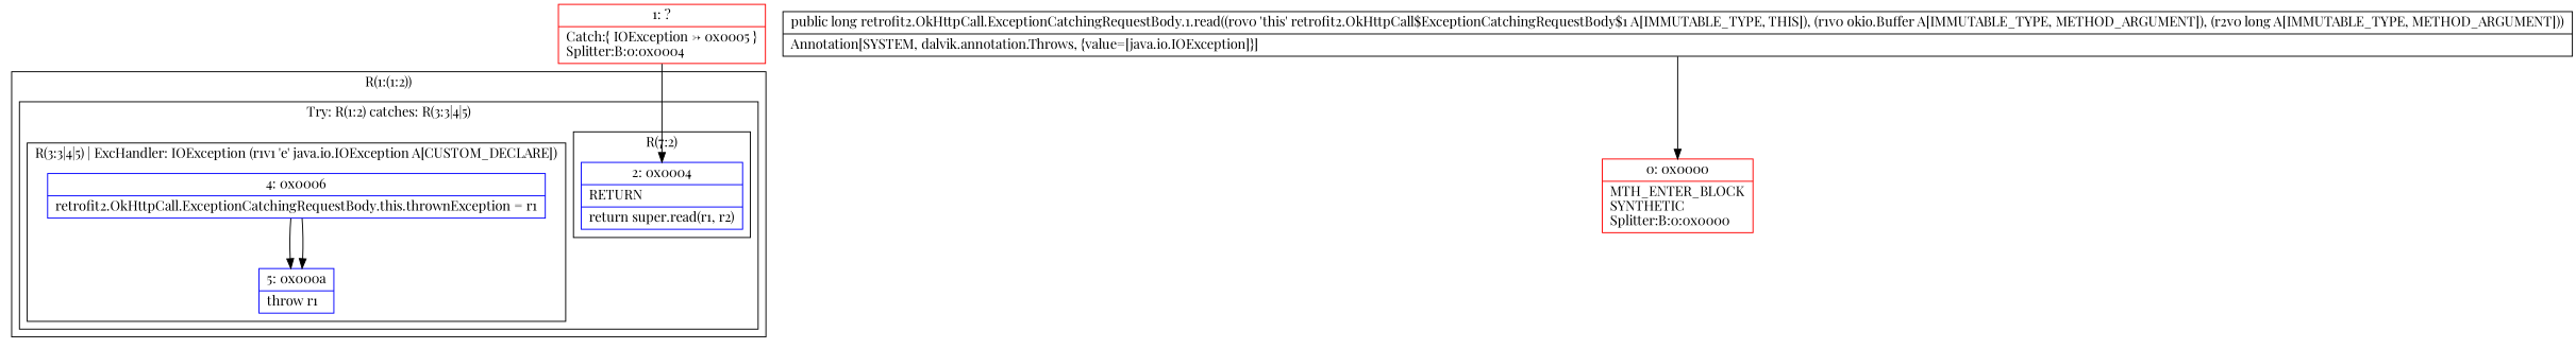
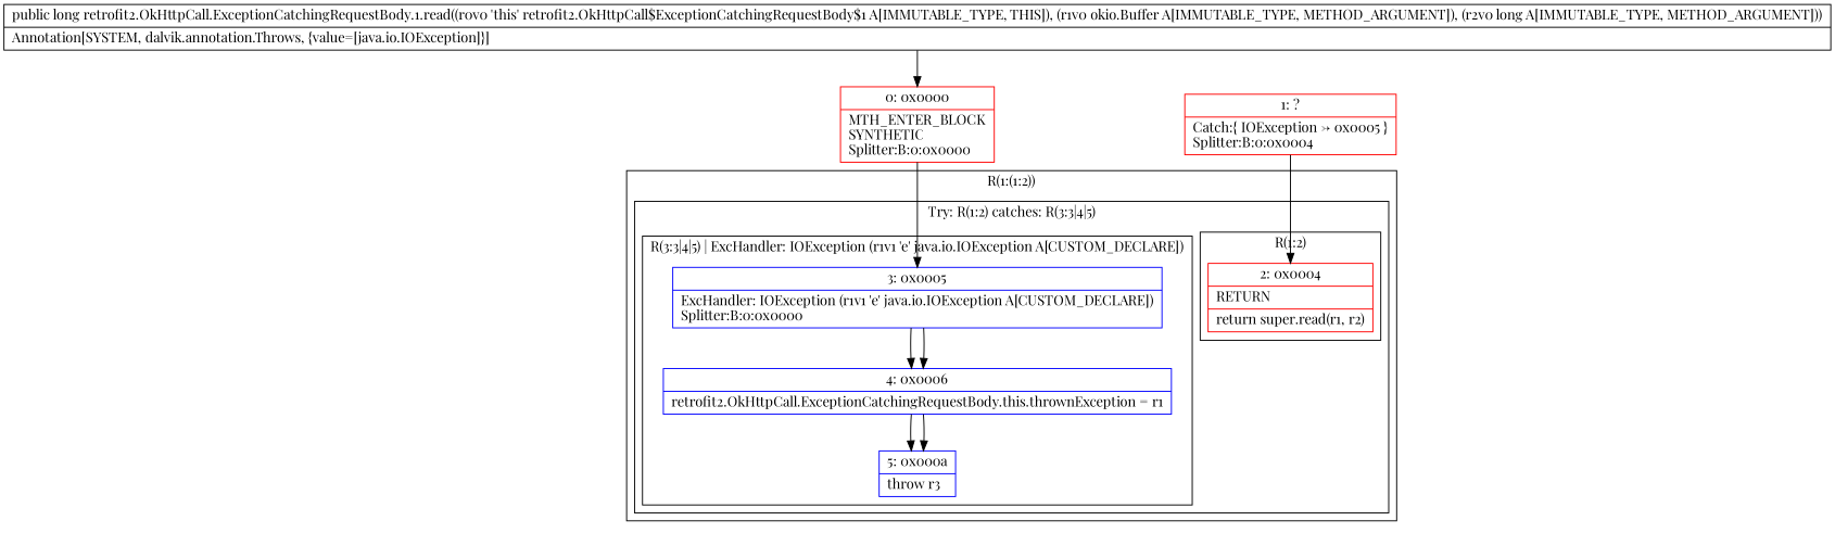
  digraph {
    fontname="Playfair Display"
    node [color=blue fontname="Playfair Display" shape=record]
    edge [fontname="Playfair Display"]
-   n1 [label="{2\:\ 0x0004|RETURN\l|return super.read(r1, r2)\l}"]
+   n1 [color=red label="{2\:\ 0x0004|RETURN\l|return super.read(r1, r2)\l}"]
+   n2 [label="{3\:\ 0x0005|ExcHandler: IOException (r1v1 'e' java.io.IOException A[CUSTOM_DECLARE])\lSplitter:B:0:0x0000\l}"]
    n3 [label="{4\:\ 0x0006|retrofit2.OkHttpCall.ExceptionCatchingRequestBody.this.thrownException = r1\l}"]
-   n4 [label="{5\:\ 0x000a|throw r1\l}"]
+   n4 [label="{5\:\ 0x000a|throw r3\l}"]
    n5 [color=red label="{0\:\ 0x0000|MTH_ENTER_BLOCK\lSYNTHETIC\lSplitter:B:0:0x0000\l}"]
    n6 [color=red label="{1\:\ ?|Catch:\{ IOException \-\> 0x0005 \}\lSplitter:B:0:0x0004\l}"]
    n7 [label="{public long retrofit2.OkHttpCall.ExceptionCatchingRequestBody.1.read((r0v0 'this' retrofit2.OkHttpCall$ExceptionCatchingRequestBody$1 A[IMMUTABLE_TYPE, THIS]), (r1v0 okio.Buffer A[IMMUTABLE_TYPE, METHOD_ARGUMENT]), (r2v0 long A[IMMUTABLE_TYPE, METHOD_ARGUMENT]))  | Annotation[SYSTEM, dalvik.annotation.Throws, \{value=[java.io.IOException]\}]\l}" color=""]
    subgraph cluster_1 {
      label="R(1:(1:2))"
      subgraph cluster_2 {
        label="Try: R(1:2) catches: R(3:3|4|5)"
        subgraph cluster_3 {
-         label="R(7:2)"
+         label="R(1:2)"
          n1
        }
        subgraph cluster_4 {
          label="R(3:3|4|5) | ExcHandler: IOException (r1v1 'e' java.io.IOException A[CUSTOM_DECLARE])\l"
+         n2
          n3
          n4
        }
      }
    }
    subgraph cluster_5 {
      label="R(3:3|4|5) | ExcHandler: IOException (r1v1 'e' java.io.IOException A[CUSTOM_DECLARE])\l"
    }
+   n2 -> n3
+   n2 -> n3
    n3 -> n4
    n3 -> n4
+   n5 -> n2
    n6 -> n1
    n7 -> n5
  }
